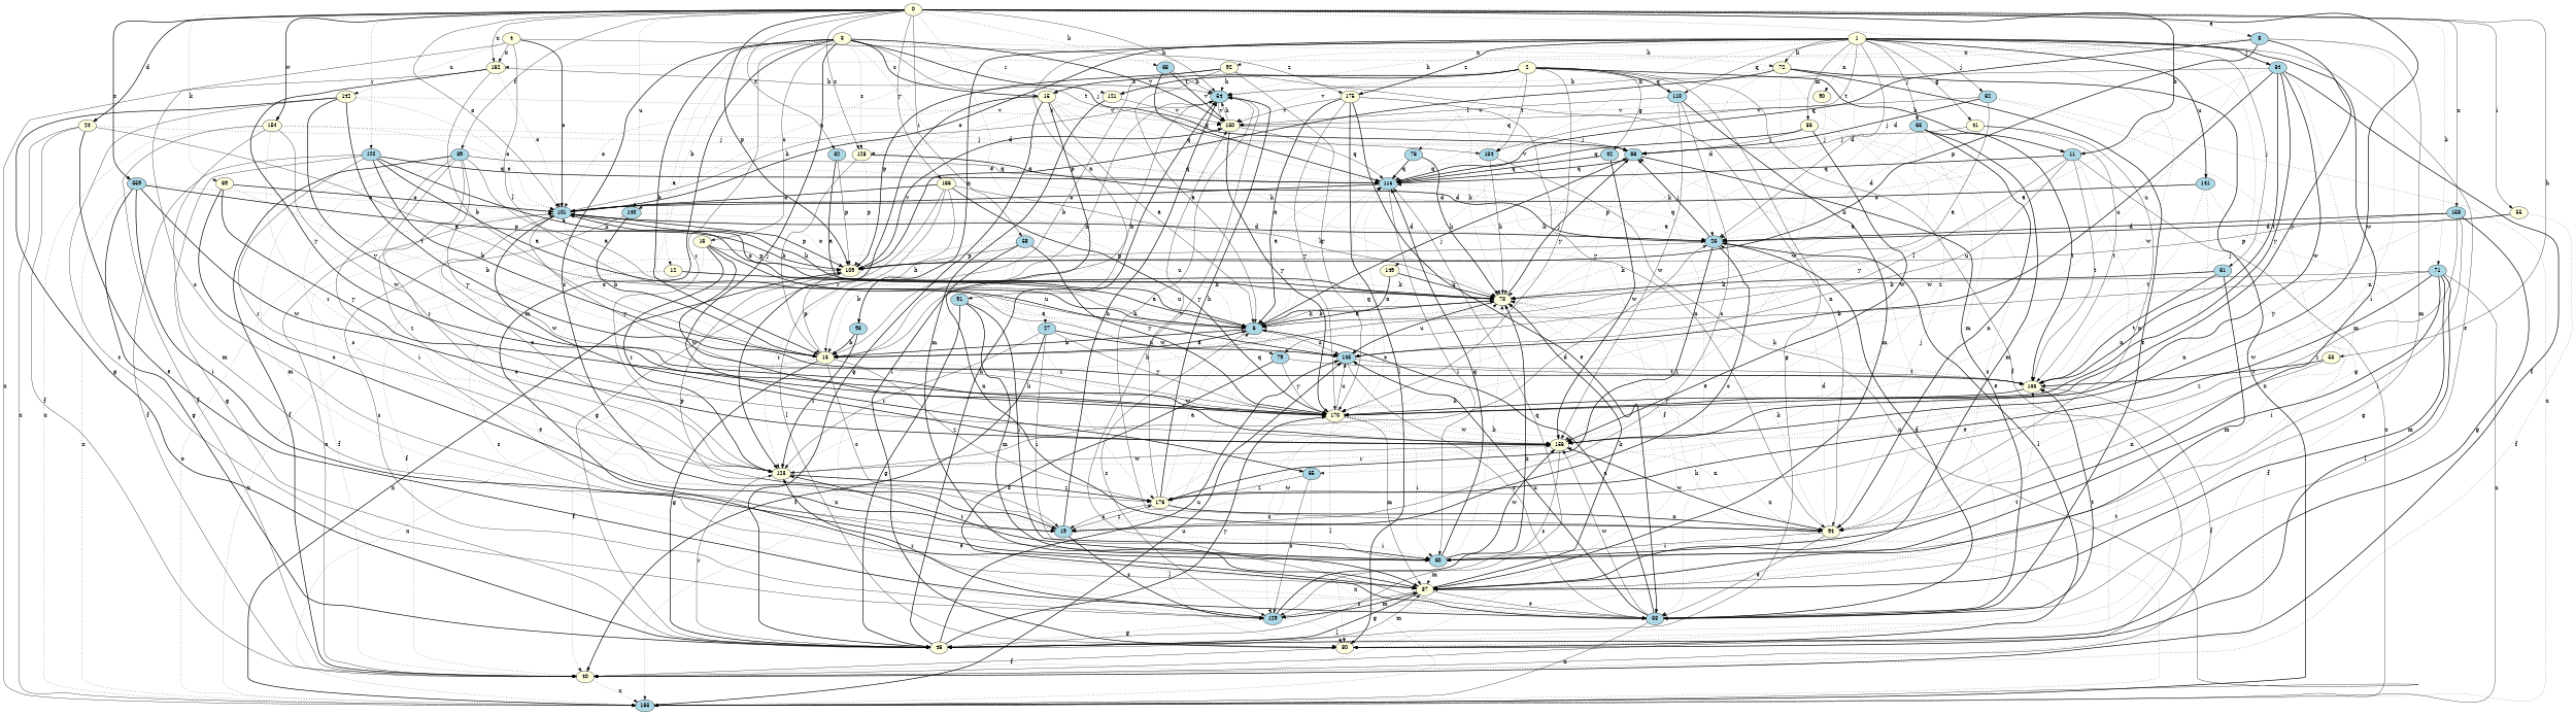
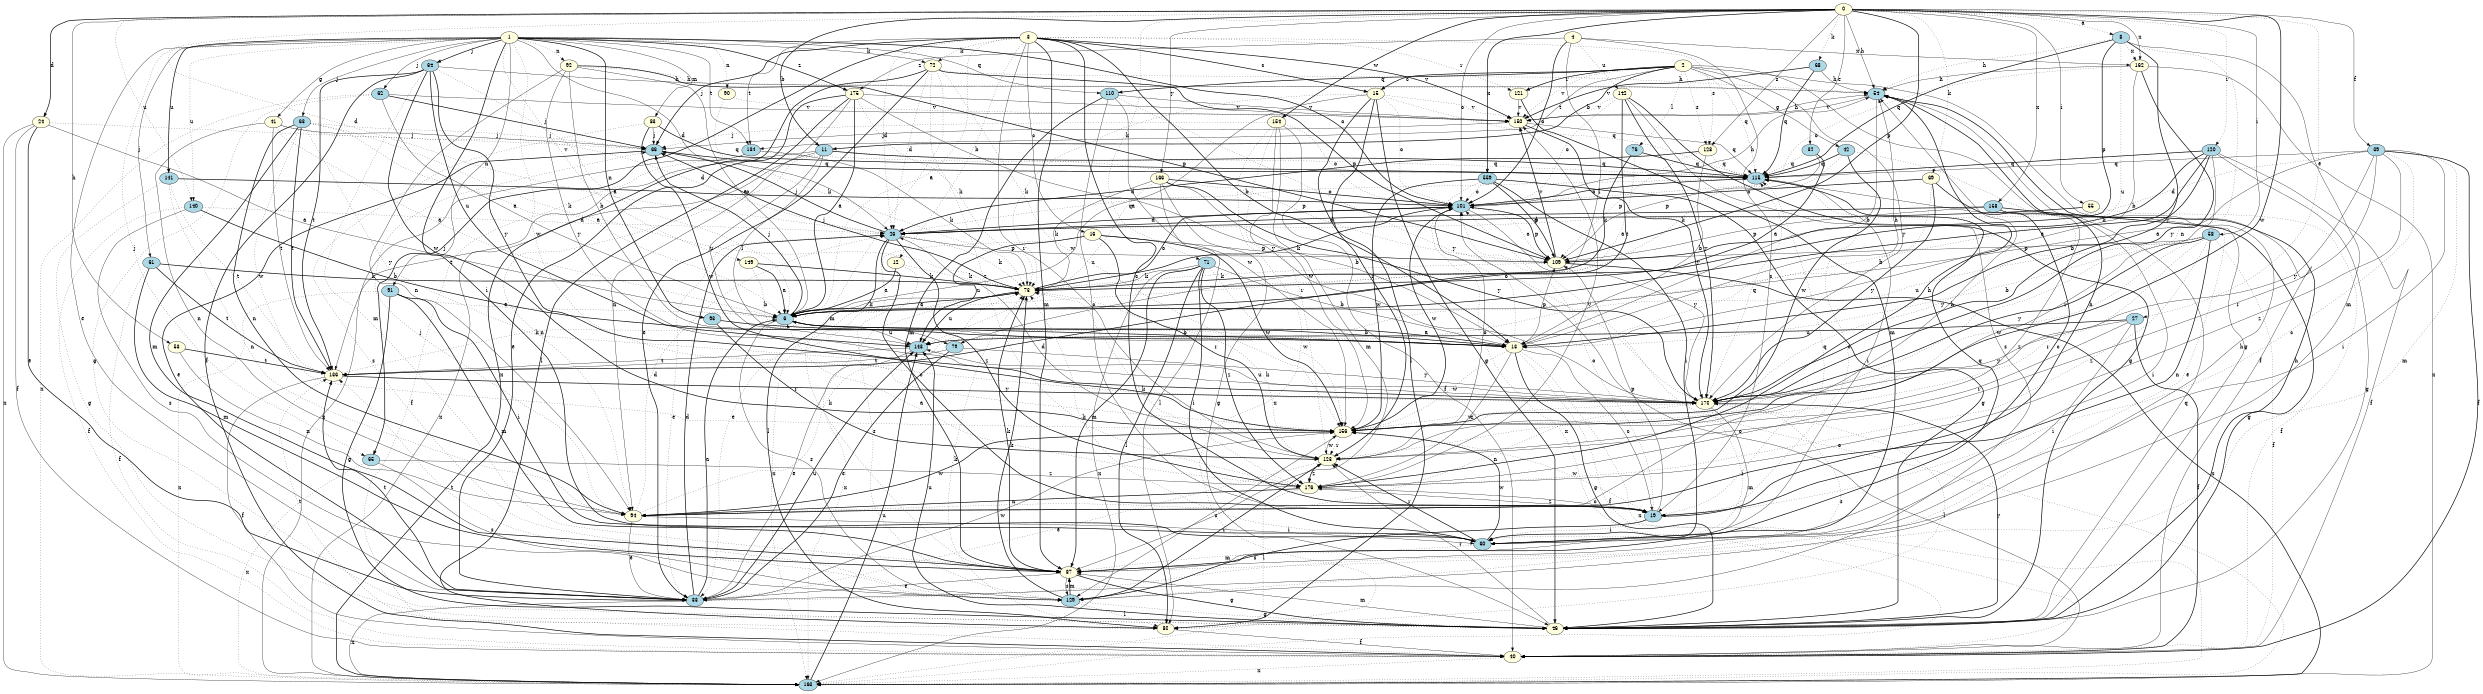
  strict digraph {
    fontname="DejaVu Serif"
    node [fillcolor=lightyellow fontname="DejaVu Serif" style=filled]
    edge [fontname="DejaVu Serif" style=bold]
    n1 [fillcolor=lightblue label=8]
    0
    11 [fillcolor=lightblue]
    24
    26 [fillcolor=lightblue]
    27 [fillcolor=lightblue]
    32 [fillcolor=lightblue]
    39 [fillcolor=lightblue]
    53
    54 [fillcolor=lightblue]
    55
    58 [fillcolor=lightblue]
    68 [fillcolor=lightblue]
    69
    71 [fillcolor=lightblue]
    101 [fillcolor=lightblue]
    109
    120 [fillcolor=lightblue]
    128
    140 [fillcolor=lightblue]
    154
    156
    158 [fillcolor=lightblue]
    n24 [fillcolor=lightblue label=559]
    162
    166
    115 [fillcolor=lightblue]
    170
    87
    94
    143 [fillcolor=lightblue]
    79 [fillcolor=lightblue]
    136
    163 [fillcolor=lightblue]
    33 [fillcolor=lightblue]
    40
    6 [fillcolor=lightblue]
    66 [fillcolor=lightblue]
    19 [fillcolor=lightblue]
    73
    176
    80
    60 [fillcolor=lightblue]
    123
    150
    13
    46
    129 [fillcolor=lightblue]
    1
    41
    61 [fillcolor=lightblue]
    62 [fillcolor=lightblue]
    63 [fillcolor=lightblue]
    64 [fillcolor=lightblue]
    65 [fillcolor=lightblue]
    72
    83
    90
    91 [fillcolor=lightblue]
    92
    93 [fillcolor=lightblue]
    110 [fillcolor=lightblue]
    134 [fillcolor=lightblue]
    141 [fillcolor=lightblue]
    149
    175
    2
    15
    42 [fillcolor=lightblue]
    76 [fillcolor=lightblue]
    121
    3
    12
    16
    4
    142
    n1 -> 54 [label=h style=dotted]
    n1 -> 109 [label=p]
    n1 -> 162 [label=x style=dotted]
    n1 -> 115 [label=q]
    n1 -> 170 [label=y]
    n1 -> 87 [label=m style=solid]
-   n1 -> 94 [label=n style=dotted]
+   n1 -> 156 [label=n style=dotted]
    n1 -> 143 [label=u style=dotted]
    0 -> n1 [label=a style=dotted]
    0 -> 11 [label=b]
    0 -> 24 [label=d]
    0 -> 26 [label=d style=dotted]
    0 -> 27 [label=e style=dotted]
    0 -> 32 [label=e style=solid]
    0 -> 39 [label=f style=solid]
    0 -> 53 [label=h style=solid]
    0 -> 54 [label=h style=solid]
    0 -> 55 [label=i style=solid]
    0 -> 58 [label=i style=solid]
    0 -> 68 [label=k style=dotted]
    0 -> 69 [label=k style=dotted]
    0 -> 71 [label=k style=dotted]
    0 -> 101 [label=o style=solid]
    0 -> 109 [label=p]
    0 -> 120 [label=r style=dotted]
    0 -> 128 [label=s style=solid]
    0 -> 140 [label=u style=dotted]
    0 -> 154 [label=w]
    0 -> 156 [label=w]
    0 -> 158 [label=x style=solid]
    0 -> n24 [label=x]
    0 -> 162 [label=x style=solid]
    0 -> 166 [label=y style=solid]
    11 -> 109 [label=p style=dotted]
    11 -> 115 [label=q]
    11 -> 94 [label=n style=dotted]
    11 -> 143 [label=u style=solid]
    11 -> 79 [label=l style=solid]
    11 -> 136 [label=t style=solid]
    11 -> 163 [label=x style=solid]
    24 -> 163 [label=x style=solid]
    24 -> 33 [label=e]
    24 -> 40 [label=f style=solid]
    24 -> 6 [label=a style=solid]
    24 -> 66 [label=j style=dotted]
    26 -> 109 [label=p style=solid]
    26 -> 115 [label=q style=dotted]
    26 -> 33 [label=e style=dotted]
    26 -> 66 [label=j]
    26 -> 19 [label=c]
    26 -> 73 [label=k style=dotted]
    26 -> 176 [label=z]
    26 -> 80 [label=l]
    27 -> 170 [label=y style=solid]
    27 -> 143 [label=u]
    27 -> 40 [label=f]
    27 -> 60 [label=i style=solid]
    27 -> 123 [label=r style=solid]
    32 -> 109 [label=p style=solid]
    32 -> 115 [label=q style=dotted]
    32 -> 6 [label=a]
    39 -> 26 [label=d style=dotted]
    39 -> 115 [label=q style=solid]
    39 -> 170 [label=y style=solid]
    39 -> 87 [label=m style=dotted]
    39 -> 40 [label=f]
    39 -> 6 [label=a style=solid]
    39 -> 19 [label=c style=dotted]
    39 -> 176 [label=z style=solid]
    39 -> 60 [label=i style=solid]
    39 -> 123 [label=r style=solid]
    53 -> 94 [label=n style=solid]
    53 -> 136 [label=t]
    54 -> 150 [label=v style=solid]
    54 -> 13 [label=b style=solid]
    55 -> 26 [label=d]
    55 -> 40 [label=f style=dotted]
    58 -> 109 [label=p style=solid]
    58 -> 156 [label=w style=dotted]
    58 -> 170 [label=y]
    58 -> 94 [label=n]
    58 -> 143 [label=u style=dotted]
    58 -> 40 [label=f style=dotted]
    58 -> 176 [label=z style=dotted]
    58 -> 123 [label=r style=dotted]
    58 -> 13 [label=b style=dotted]
    68 -> 54 [label=h style=solid]
    68 -> 115 [label=q]
    68 -> 150 [label=v]
    69 -> 101 [label=o]
    69 -> 170 [label=y]
    69 -> 19 [label=c]
    69 -> 13 [label=b style=dotted]
    71 -> 156 [label=w style=dotted]
    71 -> 87 [label=m]
    71 -> 163 [label=x style=solid]
    71 -> 73 [label=k style=solid]
    71 -> 176 [label=z]
    71 -> 80 [label=l]
    71 -> 60 [label=i]
    71 -> 13 [label=b style=solid]
    101 -> 26 [label=d]
    101 -> 54 [label=h style=solid]
    101 -> 109 [label=p]
    101 -> 156 [label=w]
    101 -> 170 [label=y style=solid]
    101 -> 73 [label=k]
    109 -> 101 [label=o style=dotted]
    109 -> 163 [label=x]
    109 -> 73 [label=k style=dotted]
    109 -> 150 [label=v]
    120 -> 115 [label=q]
    120 -> 40 [label=f style=solid]
    120 -> 6 [label=a]
    120 -> 73 [label=k]
    120 -> 123 [label=r style=solid]
    120 -> 13 [label=b]
    120 -> 46 [label=g style=solid]
    128 -> 26 [label=d]
    128 -> 109 [label=p style=dotted]
    128 -> 115 [label=q style=dotted]
    128 -> 13 [label=b style=solid]
    140 -> 26 [label=d style=dotted]
    140 -> 40 [label=f style=dotted]
    140 -> 13 [label=b]
    140 -> 129 [label=s style=solid]
    154 -> 101 [label=o style=dotted]
    154 -> 156 [label=w style=solid]
    154 -> 87 [label=m style=solid]
    154 -> 163 [label=x style=dotted]
    154 -> 40 [label=f style=solid]
    154 -> 66 [label=j style=dotted]
    154 -> 123 [label=r style=dotted]
    156 -> 123 [label=r style=dotted]
    156 -> 129 [label=s style=solid]
    158 -> 26 [label=d]
    158 -> 109 [label=p style=solid]
    158 -> 170 [label=y style=dotted]
    158 -> 176 [label=z style=solid]
    158 -> 60 [label=i style=solid]
    158 -> 46 [label=g]
    n24 -> 101 [label=o style=dotted]
    n24 -> 109 [label=p]
    n24 -> 156 [label=w]
    n24 -> 163 [label=x style=dotted]
    n24 -> 60 [label=i]
    n24 -> 46 [label=g]
    162 -> 54 [label=h style=solid]
    162 -> 101 [label=o style=dotted]
    162 -> 170 [label=y]
    162 -> 163 [label=x style=solid]
    162 -> 13 [label=b style=solid]
    166 -> 101 [label=o]
    166 -> 170 [label=y]
    166 -> 143 [label=u style=dotted]
    166 -> 73 [label=k style=solid]
    166 -> 80 [label=l style=solid]
    166 -> 13 [label=b style=solid]
    166 -> 46 [label=g style=solid]
    115 -> 101 [label=o]
    115 -> 19 [label=c style=dotted]
    115 -> 60 [label=i style=solid]
    170 -> 156 [label=w style=dotted]
    170 -> 115 [label=q style=dotted]
    170 -> 87 [label=m style=solid]
    170 -> 94 [label=n style=dotted]
    170 -> 143 [label=u style=solid]
    170 -> 80 [label=l style=dotted]
    170 -> 60 [label=i style=dotted]
    170 -> 129 [label=s style=dotted]
    87 -> 33 [label=e style=solid]
    87 -> 73 [label=k]
    87 -> 46 [label=g]
    87 -> 129 [label=s style=solid]
    94 -> 26 [label=d style=dotted]
    94 -> 54 [label=h style=solid]
    94 -> 156 [label=w]
    94 -> 33 [label=e style=solid]
    94 -> 66 [label=j style=dotted]
    94 -> 73 [label=k style=dotted]
    94 -> 60 [label=i style=solid]
    143 -> 136 [label=t style=solid]
    143 -> 33 [label=e style=solid]
    79 -> 170 [label=y style=solid]
    79 -> 136 [label=t style=solid]
    79 -> 33 [label=e]
    136 -> 170 [label=y]
    136 -> 40 [label=f style=solid]
    136 -> 73 [label=k style=dotted]
    163 -> 101 [label=o style=dotted]
    163 -> 143 [label=u]
    33 -> 26 [label=d]
    33 -> 54 [label=h style=solid]
    33 -> 156 [label=w style=solid]
    33 -> 143 [label=u]
    33 -> 136 [label=t]
    33 -> 163 [label=x style=solid]
    33 -> 6 [label=a]
    40 -> 101 [label=o style=solid]
    40 -> 163 [label=x style=dotted]
    6 -> 143 [label=u style=solid]
    6 -> 66 [label=j]
    6 -> 73 [label=k style=solid]
    6 -> 13 [label=b]
    6 -> 129 [label=s style=solid]
    66 -> 115 [label=q]
    66 -> 33 [label=e]
    19 -> 54 [label=h]
    19 -> 101 [label=o style=dotted]
    19 -> 109 [label=p style=solid]
    19 -> 156 [label=w style=dotted]
    19 -> 115 [label=q style=dotted]
    19 -> 176 [label=z style=solid]
    19 -> 60 [label=i style=dotted]
    19 -> 129 [label=s]
    73 -> 101 [label=o]
    73 -> 143 [label=u]
    73 -> 163 [label=x style=dotted]
    73 -> 6 [label=a]
    73 -> 66 [label=j]
    176 -> 54 [label=h]
    176 -> 94 [label=n]
    176 -> 6 [label=a style=dotted]
    176 -> 19 [label=c style=solid]
    176 -> 73 [label=k style=dotted]
    176 -> 80 [label=l style=dotted]
    176 -> 150 [label=v style=solid]
    80 -> 136 [label=t style=dotted]
    80 -> 40 [label=f style=solid]
    80 -> 73 [label=k style=dotted]
    60 -> 156 [label=w]
    60 -> 115 [label=q]
    60 -> 87 [label=m style=dotted]
    60 -> 73 [label=k style=dotted]
    60 -> 123 [label=r]
    123 -> 26 [label=d style=solid]
    123 -> 101 [label=o style=solid]
    123 -> 156 [label=w style=solid]
    123 -> 33 [label=e style=dotted]
    123 -> 73 [label=k style=dotted]
    123 -> 176 [label=z]
    150 -> 54 [label=h style=solid]
    150 -> 115 [label=q style=solid]
    150 -> 170 [label=y]
    150 -> 66 [label=j style=solid]
    13 -> 54 [label=h style=solid]
    13 -> 101 [label=o style=dotted]
    13 -> 109 [label=p style=solid]
    13 -> 156 [label=w style=dotted]
    13 -> 163 [label=x style=dotted]
    13 -> 40 [label=f style=dotted]
    13 -> 6 [label=a]
    13 -> 19 [label=c style=solid]
    13 -> 176 [label=z style=solid]
    13 -> 46 [label=g]
    46 -> 54 [label=h]
    46 -> 115 [label=q style=solid]
    46 -> 170 [label=y]
    46 -> 87 [label=m style=solid]
    46 -> 143 [label=u]
    46 -> 123 [label=r style=solid]
    129 -> 87 [label=m]
    129 -> 136 [label=t style=dotted]
    129 -> 73 [label=k]
    129 -> 80 [label=l style=dotted]
    129 -> 123 [label=r]
    129 -> 46 [label=g style=dotted]
    1 -> 26 [label=d style=solid]
    1 -> 101 [label=o]
    1 -> 140 [label=u style=dotted]
    1 -> 156 [label=w style=dotted]
    1 -> 33 [label=e style=solid]
    1 -> 60 [label=i]
    1 -> 41 [label=g style=solid]
    1 -> 61 [label=j style=solid]
    1 -> 62 [label=j style=solid]
    1 -> 63 [label=j style=solid]
    1 -> 64 [label=j]
    1 -> 65 [label=j style=dotted]
    1 -> 72 [label=k style=solid]
    1 -> 83 [label=m style=solid]
    1 -> 90 [label=n style=dotted]
    1 -> 91 [label=n style=solid]
    1 -> 92 [label=n style=dotted]
    1 -> 93 [label=n]
    1 -> 110 [label=q style=solid]
    1 -> 134 [label=t style=solid]
    1 -> 141 [label=u]
    1 -> 149 [label=v style=dotted]
    1 -> 175 [label=z]
    41 -> 26 [label=d style=dotted]
    41 -> 94 [label=n style=solid]
    41 -> 136 [label=t style=solid]
    41 -> 6 [label=a style=dotted]
    41 -> 66 [label=j style=solid]
    61 -> 87 [label=m]
    61 -> 136 [label=t]
    61 -> 40 [label=f style=dotted]
    61 -> 73 [label=k]
    62 -> 163 [label=x style=dotted]
    62 -> 6 [label=a style=solid]
    62 -> 66 [label=j]
    62 -> 150 [label=v style=solid]
    62 -> 46 [label=g style=dotted]
    63 -> 156 [label=w style=dotted]
    63 -> 170 [label=y style=dotted]
    63 -> 87 [label=m]
    63 -> 94 [label=n]
    63 -> 136 [label=t]
    63 -> 6 [label=a style=dotted]
    63 -> 66 [label=j style=dotted]
    63 -> 73 [label=k style=dotted]
    64 -> 54 [label=h style=solid]
    64 -> 156 [label=w]
    64 -> 170 [label=y]
    64 -> 87 [label=m style=dotted]
    64 -> 143 [label=u]
    64 -> 136 [label=t]
    64 -> 40 [label=f]
    64 -> 6 [label=a style=dotted]
    65 -> 163 [label=x style=dotted]
    65 -> 176 [label=z style=solid]
    65 -> 129 [label=s style=solid]
    72 -> 26 [label=d style=dotted]
    72 -> 54 [label=h style=dotted]
    72 -> 109 [label=p]
    72 -> 156 [label=w style=dotted]
    72 -> 87 [label=m style=dotted]
    72 -> 163 [label=x]
    72 -> 33 [label=e]
    72 -> 176 [label=z style=dotted]
    83 -> 156 [label=w]
    83 -> 115 [label=q]
    83 -> 66 [label=j style=solid]
    83 -> 129 [label=s style=dotted]
    90 -> 73 [label=k style=dotted]
    90 -> 150 [label=v style=dotted]
    91 -> 87 [label=m]
    91 -> 163 [label=x style=dotted]
    91 -> 6 [label=a style=dotted]
    91 -> 60 [label=i]
    91 -> 46 [label=g]
    92 -> 54 [label=h style=dotted]
    92 -> 109 [label=p]
    92 -> 170 [label=y style=solid]
    92 -> 94 [label=n style=solid]
    92 -> 6 [label=a style=solid]
    92 -> 13 [label=b style=solid]
    93 -> 123 [label=r]
    93 -> 13 [label=b]
    110 -> 156 [label=w style=solid]
    110 -> 170 [label=y style=dotted]
    110 -> 87 [label=m]
    110 -> 19 [label=c style=solid]
    110 -> 150 [label=v style=solid]
    134 -> 115 [label=q style=dotted]
    134 -> 163 [label=x style=solid]
    134 -> 40 [label=f style=dotted]
    134 -> 73 [label=k style=solid]
    141 -> 101 [label=o]
    141 -> 94 [label=n style=dotted]
    141 -> 136 [label=t style=dotted]
    141 -> 46 [label=g style=dotted]
    149 -> 6 [label=a]
    149 -> 73 [label=k]
    149 -> 13 [label=b style=dotted]
    175 -> 170 [label=y style=solid]
    175 -> 94 [label=n style=solid]
    175 -> 33 [label=e]
    175 -> 6 [label=a]
    175 -> 73 [label=k style=dotted]
    175 -> 80 [label=l]
    175 -> 150 [label=v style=solid]
    2 -> 11 [label=b]
    2 -> 128 [label=s style=dotted]
    2 -> 115 [label=q style=dotted]
    2 -> 170 [label=y style=solid]
    2 -> 40 [label=f style=solid]
    2 -> 150 [label=v style=dotted]
    2 -> 46 [label=g style=solid]
    2 -> 110 [label=q]
    2 -> 134 [label=t style=solid]
    2 -> 15 [label=c]
    2 -> 42 [label=g style=solid]
    2 -> 76 [label=l style=dotted]
    2 -> 121 [label=r]
    15 -> 101 [label=o style=dotted]
    15 -> 115 [label=q style=dotted]
    15 -> 6 [label=a style=solid]
    15 -> 73 [label=k style=dotted]
    15 -> 80 [label=l]
    15 -> 123 [label=r]
    15 -> 150 [label=v style=dotted]
    15 -> 46 [label=g]
    42 -> 156 [label=w]
    42 -> 115 [label=q]
    42 -> 33 [label=e style=dotted]
    42 -> 73 [label=k style=dotted]
    76 -> 115 [label=q]
    76 -> 6 [label=a style=dotted]
    76 -> 73 [label=k]
    121 -> 87 [label=m]
    121 -> 150 [label=v style=solid]
    3 -> 26 [label=d style=dotted]
    3 -> 128 [label=s style=dotted]
    3 -> 87 [label=m]
    3 -> 6 [label=a style=dotted]
    3 -> 66 [label=j]
    3 -> 19 [label=c]
    3 -> 123 [label=r style=solid]
    3 -> 150 [label=v]
    3 -> 13 [label=b]
    3 -> 65 [label=j]
    3 -> 72 [label=k style=dotted]
    3 -> 134 [label=t style=solid]
    3 -> 15 [label=c]
    3 -> 121 [label=r style=dotted]
    3 -> 12 [label=b style=dotted]
    3 -> 16 [label=c style=solid]
    12 -> 163 [label=x style=dotted]
    12 -> 6 [label=a]
    12 -> 73 [label=k style=dotted]
    12 -> 129 [label=s style=dotted]
    16 -> 109 [label=p style=solid]
    16 -> 156 [label=w]
    16 -> 143 [label=u]
    16 -> 33 [label=e style=dotted]
    16 -> 123 [label=r]
    4 -> 101 [label=o]
    4 -> 162 [label=x style=solid]
    4 -> 79 [label=l style=solid]
    4 -> 19 [label=c style=solid]
    4 -> 175 [label=z style=solid]
    4 -> 142 [label=u style=dotted]
    142 -> 101 [label=o style=dotted]
    142 -> 170 [label=y]
    142 -> 136 [label=t]
    142 -> 150 [label=v style=dotted]
    142 -> 46 [label=g]
    142 -> 129 [label=s style=solid]
  }
